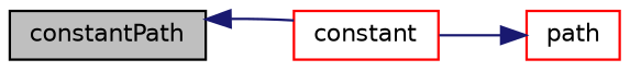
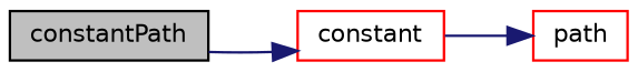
  digraph {
    rankdir=LR
    node [color=red fontname=Helvetica fontsize=10 shape=record]
    edge [color=midnightblue fontname=Helvetica fontsize=10 labelfontname=Helvetica labelfontsize=10 style=solid]
    n1 [color=black fillcolor=grey75 fontcolor=black height=0.2 label=constantPath style=filled width=0.4]
    n2 [height=0.2 label=constant width=0.4]
    n3 [height=0.2 label=path width=0.4]
-   n2 -> n1
+   n1 -> n2
    n2 -> n3
  }
